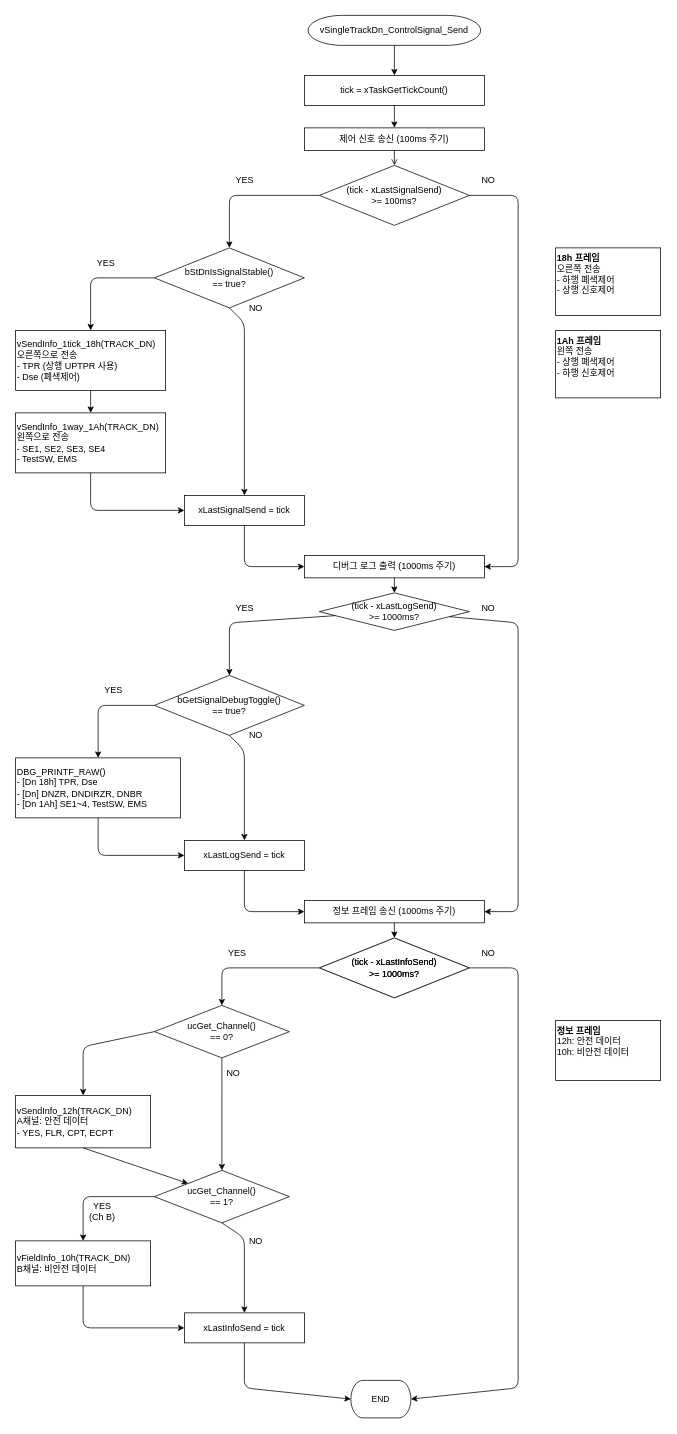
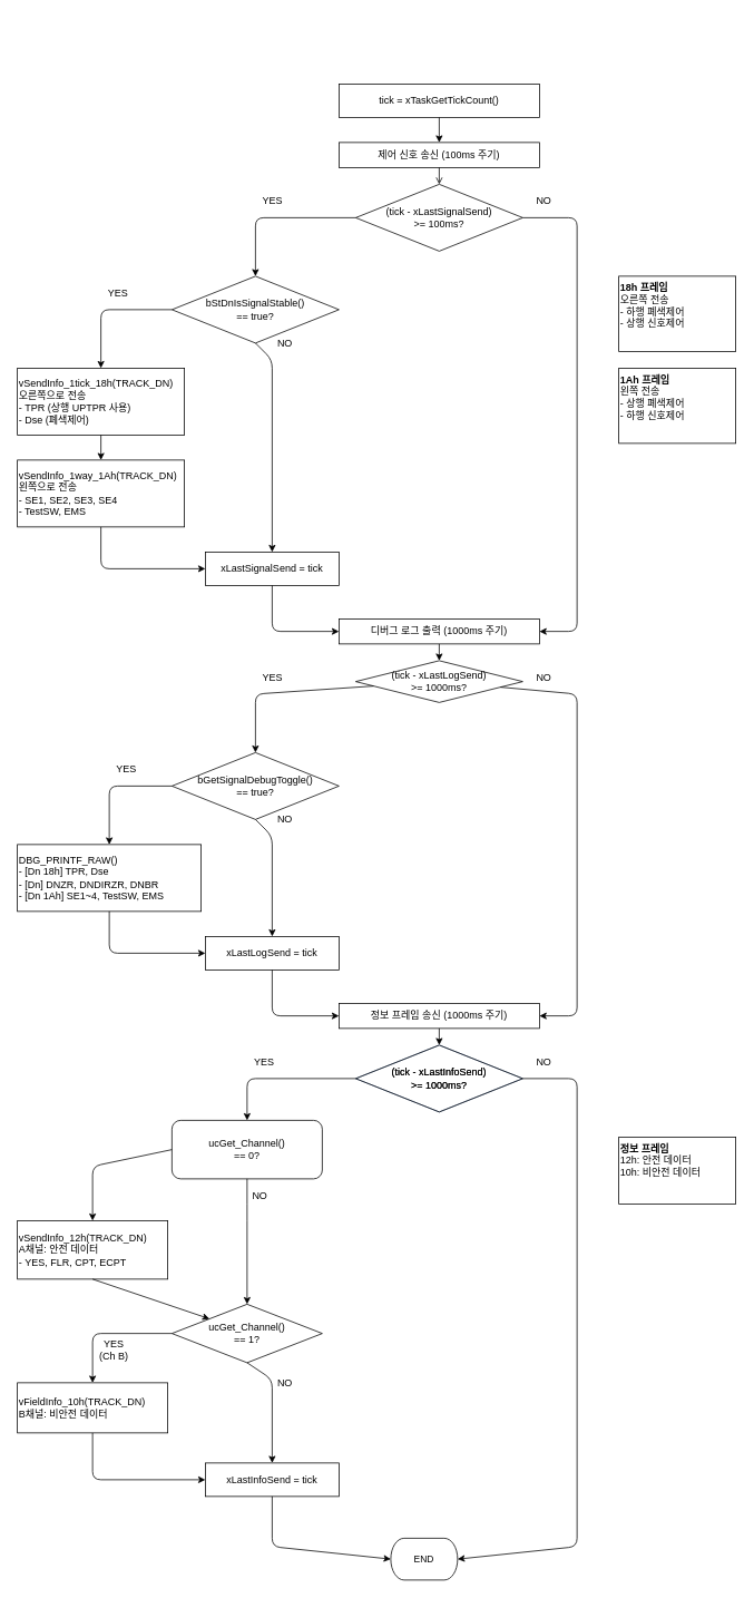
  <mxCell id="0" />
  <mxCell id="1" parent="0" />
  <mxCell id="2" value="tick = xTaskGetTickCount()" style="rounded=0;whiteSpace=wrap;html=1;fillColor=none;strokeColor=#000000;" vertex="1" parent="1"><mxGeometry x="405" y="100" width="240" height="40" as="geometry" /></mxCell>
  <mxCell id="3" value="제어 신호 송신 (100ms 주기)" style="rounded=0;whiteSpace=wrap;html=1;fillColor=none;strokeColor=#000000;" vertex="1" parent="1"><mxGeometry x="405" y="170" width="240" height="30" as="geometry" /></mxCell>
  <mxCell id="4" value="(tick - xLastSignalSend)&#10;&gt;= 100ms?" style="rhombus;whiteSpace=wrap;html=1;fillColor=none;strokeColor=#000000;" vertex="1" parent="1"><mxGeometry x="425" y="220" width="200" height="80" as="geometry" /></mxCell>
  <mxCell id="5" value="bStDnIsSignalStable()&#10;== true?" style="rhombus;whiteSpace=wrap;html=1;fillColor=none;strokeColor=#000000;" vertex="1" parent="1"><mxGeometry x="205" y="330" width="200" height="80" as="geometry" /></mxCell>
  <mxCell id="6" value="vSendInfo_1tick_18h(TRACK_DN)&#10;오른쪽으로 전송&#10;- TPR (상행 UPTPR 사용)&#10;- Dse (폐색제어)" style="rounded=0;whiteSpace=wrap;html=1;fillColor=none;strokeColor=#000000;align=left;" vertex="1" parent="1"><mxGeometry x="20" y="440" width="200" height="80" as="geometry" /></mxCell>
  <mxCell id="7" value="vSendInfo_1way_1Ah(TRACK_DN)&#10;왼쪽으로 전송&#10;- SE1, SE2, SE3, SE4&#10;- TestSW, EMS" style="rounded=0;whiteSpace=wrap;html=1;fillColor=none;strokeColor=#000000;align=left;" vertex="1" parent="1"><mxGeometry x="20" y="550" width="200" height="80" as="geometry" /></mxCell>
  <mxCell id="8" value="xLastSignalSend = tick" style="rounded=0;whiteSpace=wrap;html=1;fillColor=none;strokeColor=#000000;" vertex="1" parent="1"><mxGeometry x="245" y="660" width="160" height="40" as="geometry" /></mxCell>
  <mxCell id="9" value="디버그 로그 출력 (1000ms 주기)" style="rounded=0;whiteSpace=wrap;html=1;fillColor=none;strokeColor=#000000;" vertex="1" parent="1"><mxGeometry x="405" y="740" width="240" height="30" as="geometry" /></mxCell>
  <mxCell id="10" value="(tick - xLastLogSend)&#10;&gt;= 1000ms?" style="rhombus;whiteSpace=wrap;html=1;fillColor=none;strokeColor=#000000;" vertex="1" parent="1"><mxGeometry x="425" y="790" width="200" height="50" as="geometry" /></mxCell>
  <mxCell id="11" value="bGetSignalDebugToggle()&#10;== true?" style="rhombus;whiteSpace=wrap;html=1;fillColor=none;strokeColor=#000000;" vertex="1" parent="1"><mxGeometry x="205" y="900" width="200" height="80" as="geometry" /></mxCell>
  <mxCell id="12" value="DBG_PRINTF_RAW()&#10;- [Dn 18h] TPR, Dse&#10;- [Dn] DNZR, DNDIRZR, DNBR&#10;- [Dn 1Ah] SE1~4, TestSW, EMS" style="rounded=0;whiteSpace=wrap;html=1;fillColor=none;strokeColor=#000000;align=left;" vertex="1" parent="1"><mxGeometry x="20" y="1010" width="220" height="80" as="geometry" /></mxCell>
  <mxCell id="13" value="xLastLogSend = tick" style="rounded=0;whiteSpace=wrap;html=1;fillColor=none;strokeColor=#000000;" vertex="1" parent="1"><mxGeometry x="245" y="1120" width="160" height="40" as="geometry" /></mxCell>
  <mxCell id="14" value="정보 프레임 송신 (1000ms 주기)" style="rounded=0;whiteSpace=wrap;html=1;fillColor=none;strokeColor=#000000;" vertex="1" parent="1"><mxGeometry x="405" y="1200" width="240" height="30" as="geometry" /></mxCell>
  <mxCell id="15" value="(tick - xLastInfoSend)&#10;&gt;= 1000ms?" style="rhombus;whiteSpace=wrap;html=1;fillColor=none;strokeColor=#6c8ebf;" vertex="1" parent="1"><mxGeometry x="425" y="1250" width="200" height="80" as="geometry" /></mxCell>
- <mxCell id="16" value="ucGet_Channel()&#10;== 0?" style="rhombus;whiteSpace=wrap;html=1;fillColor=none;strokeColor=#000000;" vertex="1" parent="1"><mxGeometry x="205" y="1340" width="180" height="70" as="geometry" /></mxCell>
+ <mxCell id="16" value="ucGet_Channel()&#10;== 0?" style="whiteSpace=wrap;html=1;fillColor=none;strokeColor=#000000;rounded=1;" vertex="1" parent="1"><mxGeometry x="205" y="1340" width="180" height="70" as="geometry" /></mxCell>
  <mxCell id="17" value="vSendInfo_12h(TRACK_DN)&#10;A채널: 안전 데이터&#10;- YES, FLR, CPT, ECPT" style="rounded=0;whiteSpace=wrap;html=1;fillColor=none;strokeColor=#000000;align=left;" vertex="1" parent="1"><mxGeometry x="20" y="1460" width="180" height="70" as="geometry" /></mxCell>
  <mxCell id="18" value="ucGet_Channel()&#10;== 1?" style="rhombus;whiteSpace=wrap;html=1;fillColor=none;strokeColor=#000000;" vertex="1" parent="1"><mxGeometry x="205" y="1560" width="180" height="70" as="geometry" /></mxCell>
  <mxCell id="19" value="vFieldInfo_10h(TRACK_DN)&#10;B채널: 비안전 데이터" style="rounded=0;whiteSpace=wrap;html=1;fillColor=none;strokeColor=#000000;align=left;" vertex="1" parent="1"><mxGeometry x="20" y="1654" width="180" height="60" as="geometry" /></mxCell>
  <mxCell id="20" value="xLastInfoSend = tick" style="rounded=0;whiteSpace=wrap;html=1;fillColor=none;strokeColor=#000000;" vertex="1" parent="1"><mxGeometry x="245" y="1750" width="160" height="40" as="geometry" /></mxCell>
  <mxCell id="21" value="&lt;b&gt;18h 프레임&lt;/b&gt;&lt;br&gt;오른쪽 전송&lt;br&gt;- 하행 폐색제어&lt;br&gt;- 상행 신호제어" style="rounded=0;whiteSpace=wrap;html=1;fillColor=none;strokeColor=#000000;align=left;verticalAlign=top;" vertex="1" parent="1"><mxGeometry x="740" y="330" width="140" height="90" as="geometry" /></mxCell>
  <mxCell id="22" value="&lt;b&gt;1Ah 프레임&lt;/b&gt;&lt;br&gt;왼쪽 전송&lt;br&gt;- 상행 폐색제어&lt;br&gt;- 하행 신호제어" style="rounded=0;whiteSpace=wrap;html=1;fillColor=none;strokeColor=#000000;align=left;verticalAlign=top;" vertex="1" parent="1"><mxGeometry x="740" y="440" width="140" height="90" as="geometry" /></mxCell>
  <mxCell id="23" value="&lt;b&gt;정보 프레임&lt;/b&gt;&lt;br&gt;12h: 안전 데이터&lt;br&gt;10h: 비안전 데이터" style="rounded=0;whiteSpace=wrap;html=1;fillColor=none;strokeColor=#000000;align=left;verticalAlign=top;" vertex="1" parent="1"><mxGeometry x="740" y="1360" width="140" height="80" as="geometry" /></mxCell>
- <mxCell id="24" style="exitX=0.5;exitY=1;exitDx=0;exitDy=0;exitPerimeter=0;" edge="1" parent="1" source="64" target="2"><mxGeometry relative="1" as="geometry"><mxPoint x="525" y="70" as="sourcePoint" /></mxGeometry></mxCell>
  <mxCell id="25" edge="1" parent="1" source="2" target="3"><mxGeometry relative="1" as="geometry" /></mxCell>
  <mxCell id="26" edge="1" parent="1" source="3" target="4" style="endArrow=open;"><mxGeometry relative="1" as="geometry" /></mxCell>
  <mxCell id="27" edge="1" parent="1" source="4" target="5"><mxGeometry relative="1" as="geometry"><Array as="points"><mxPoint x="305" y="260" /></Array></mxGeometry></mxCell>
  <mxCell id="28" edge="1" parent="1" source="4" target="9"><mxGeometry relative="1" as="geometry"><Array as="points"><mxPoint x="690" y="260" /><mxPoint x="690" y="755" /></Array></mxGeometry></mxCell>
  <mxCell id="29" edge="1" parent="1" source="5" target="6"><mxGeometry relative="1" as="geometry"><Array as="points"><mxPoint x="120" y="370" /></Array></mxGeometry></mxCell>
  <mxCell id="30" style="exitX=0.5;exitY=1;exitDx=0;exitDy=0;" edge="1" parent="1" source="5" target="8"><mxGeometry relative="1" as="geometry"><Array as="points"><mxPoint x="325" y="430" /></Array></mxGeometry></mxCell>
  <mxCell id="31" edge="1" parent="1" source="6" target="7"><mxGeometry relative="1" as="geometry" /></mxCell>
  <mxCell id="32" edge="1" parent="1" source="7" target="8"><mxGeometry relative="1" as="geometry"><Array as="points"><mxPoint x="120" y="680" /><mxPoint x="245" y="680" /></Array></mxGeometry></mxCell>
  <mxCell id="33" edge="1" parent="1" source="8" target="9"><mxGeometry relative="1" as="geometry"><Array as="points"><mxPoint x="325" y="755" /></Array></mxGeometry></mxCell>
  <mxCell id="34" edge="1" parent="1" source="9" target="10"><mxGeometry relative="1" as="geometry" /></mxCell>
  <mxCell id="35" edge="1" parent="1" source="10" target="11"><mxGeometry relative="1" as="geometry"><Array as="points"><mxPoint x="305" y="830" /></Array></mxGeometry></mxCell>
  <mxCell id="36" edge="1" parent="1" source="10" target="14"><mxGeometry relative="1" as="geometry"><Array as="points"><mxPoint x="690" y="830" /><mxPoint x="690" y="1215" /></Array></mxGeometry></mxCell>
  <mxCell id="37" edge="1" parent="1" source="11" target="12"><mxGeometry relative="1" as="geometry"><Array as="points"><mxPoint x="130" y="940" /></Array></mxGeometry></mxCell>
  <mxCell id="38" style="exitX=0.5;exitY=1;exitDx=0;exitDy=0;" edge="1" parent="1" source="11" target="13"><mxGeometry relative="1" as="geometry"><Array as="points"><mxPoint x="325" y="1000" /></Array></mxGeometry></mxCell>
  <mxCell id="39" edge="1" parent="1" source="12" target="13"><mxGeometry relative="1" as="geometry"><Array as="points"><mxPoint x="130" y="1140" /><mxPoint x="245" y="1140" /></Array></mxGeometry></mxCell>
  <mxCell id="40" edge="1" parent="1" source="13" target="14"><mxGeometry relative="1" as="geometry"><Array as="points"><mxPoint x="325" y="1215" /></Array></mxGeometry></mxCell>
  <mxCell id="41" edge="1" parent="1" source="14" target="15"><mxGeometry relative="1" as="geometry" /></mxCell>
  <mxCell id="42" edge="1" parent="1" source="15" target="16"><mxGeometry relative="1" as="geometry"><Array as="points"><mxPoint x="295" y="1290" /></Array></mxGeometry></mxCell>
  <mxCell id="43" style="entryX=1;entryY=0.5;entryDx=0;entryDy=0;entryPerimeter=0;" edge="1" parent="1" source="15" target="63"><mxGeometry relative="1" as="geometry"><Array as="points"><mxPoint x="690" y="1290" /><mxPoint x="690" y="1850" /></Array><mxPoint x="585" y="1850" as="targetPoint" /></mxGeometry></mxCell>
  <mxCell id="44" style="exitX=0;exitY=0.5;exitDx=0;exitDy=0;" edge="1" parent="1" source="16" target="17"><mxGeometry relative="1" as="geometry"><Array as="points"><mxPoint x="110" y="1395" /></Array></mxGeometry></mxCell>
  <mxCell id="45" edge="1" parent="1" source="16" target="18"><mxGeometry relative="1" as="geometry"><Array as="points"><mxPoint x="295" y="1450" /></Array></mxGeometry></mxCell>
  <mxCell id="46" edge="1" parent="1" source="18" target="19"><mxGeometry relative="1" as="geometry"><Array as="points"><mxPoint x="110" y="1595" /></Array></mxGeometry></mxCell>
  <mxCell id="47" style="exitX=0.5;exitY=1;exitDx=0;exitDy=0;" edge="1" parent="1" source="18" target="20"><mxGeometry relative="1" as="geometry"><Array as="points"><mxPoint x="325" y="1650" /></Array></mxGeometry></mxCell>
  <mxCell id="48" edge="1" parent="1" source="19" target="20"><mxGeometry relative="1" as="geometry"><Array as="points"><mxPoint x="110" y="1770" /><mxPoint x="245" y="1770" /></Array></mxGeometry></mxCell>
  <mxCell id="49" style="entryX=0;entryY=0.5;entryDx=0;entryDy=0;entryPerimeter=0;" edge="1" parent="1" source="20" target="63"><mxGeometry relative="1" as="geometry"><Array as="points"><mxPoint x="325" y="1850" /></Array><mxPoint x="465" y="1850" as="targetPoint" /></mxGeometry></mxCell>
  <mxCell id="50" value="YES" style="text;html=1;align=center;verticalAlign=middle;resizable=0;points=[];autosize=1;" vertex="1" parent="1"><mxGeometry x="305" y="230" width="40" height="20" as="geometry" /></mxCell>
  <mxCell id="51" value="NO" style="text;html=1;align=center;verticalAlign=middle;resizable=0;points=[];autosize=1;" vertex="1" parent="1"><mxGeometry x="635" y="230" width="30" height="20" as="geometry" /></mxCell>
  <mxCell id="52" value="YES" style="text;html=1;align=center;verticalAlign=middle;resizable=0;points=[];autosize=1;" vertex="1" parent="1"><mxGeometry x="120" y="340" width="40" height="20" as="geometry" /></mxCell>
  <mxCell id="53" value="NO" style="text;html=1;align=center;verticalAlign=middle;resizable=0;points=[];autosize=1;" vertex="1" parent="1"><mxGeometry x="325" y="400" width="30" height="20" as="geometry" /></mxCell>
  <mxCell id="54" value="YES" style="text;html=1;align=center;verticalAlign=middle;resizable=0;points=[];autosize=1;" vertex="1" parent="1"><mxGeometry x="305" y="800" width="40" height="20" as="geometry" /></mxCell>
  <mxCell id="55" value="NO" style="text;html=1;align=center;verticalAlign=middle;resizable=0;points=[];autosize=1;" vertex="1" parent="1"><mxGeometry x="635" y="800" width="30" height="20" as="geometry" /></mxCell>
  <mxCell id="56" value="YES" style="text;html=1;align=center;verticalAlign=middle;resizable=0;points=[];autosize=1;" vertex="1" parent="1"><mxGeometry x="130" y="910" width="40" height="20" as="geometry" /></mxCell>
  <mxCell id="57" value="NO" style="text;html=1;align=center;verticalAlign=middle;resizable=0;points=[];autosize=1;" vertex="1" parent="1"><mxGeometry x="325" y="970" width="30" height="20" as="geometry" /></mxCell>
  <mxCell id="58" value="YES" style="text;html=1;align=center;verticalAlign=middle;resizable=0;points=[];autosize=1;" vertex="1" parent="1"><mxGeometry x="295" y="1260" width="40" height="20" as="geometry" /></mxCell>
  <mxCell id="59" value="NO" style="text;html=1;align=center;verticalAlign=middle;resizable=0;points=[];autosize=1;" vertex="1" parent="1"><mxGeometry x="635" y="1260" width="30" height="20" as="geometry" /></mxCell>
  <mxCell id="60" value="NO" style="text;html=1;align=center;verticalAlign=middle;resizable=0;points=[];autosize=1;" vertex="1" parent="1"><mxGeometry x="295" y="1420" width="30" height="20" as="geometry" /></mxCell>
  <mxCell id="61" value="YES&#10;(Ch B)" style="text;html=1;align=center;verticalAlign=middle;resizable=0;points=[];autosize=1;" vertex="1" parent="1"><mxGeometry x="110" y="1600" width="50" height="30" as="geometry" /></mxCell>
  <mxCell id="62" value="NO" style="text;html=1;align=center;verticalAlign=middle;resizable=0;points=[];autosize=1;" vertex="1" parent="1"><mxGeometry x="325" y="1644" width="30" height="20" as="geometry" /></mxCell>
  <mxCell id="63" value="&lt;div style=&quot;font-size: 1px&quot;&gt;&lt;font style=&quot;font-size:11.29px;font-family:Arial;color:#000000;direction:ltr;letter-spacing:0px;line-height:120%;opacity:1&quot;&gt;END&lt;br&gt;&lt;/font&gt;&lt;/div&gt;" style="verticalAlign=middle;align=center;overflow=width;vsdxID=77;fillColor=#FFFFFF;gradientColor=none;shape=stencil(tVLLDsIgEPwajiQIMfFe638Qu22JCM2Ctv69kK0Rm9qDibeZndkXC1NV6PUATIoQ0V9gNE3smToyKY3rAU1MiKmaqar1CB36m2uIDzo7M7r6e64wUZ4UOUWKB9GdIH4irzWu8B42vRrPScNFXZzN+5mvl3qJXE8mcPRRR+Pdh2Y1dsBTE95a3c0TkBRGgKEIb6wg1/r+ssCXd/vLCgm8z9caa+n6pb48dwrRV1H1Ew==);strokeColor=#000000;spacingTop=-1;spacingBottom=-1;spacingLeft=-1;spacingRight=-1;points=[[0.5,1,0],[0.5,0,0],[0,0.5,0],[1,0.5,0]];labelBackgroundColor=none;rounded=0;html=1;whiteSpace=wrap;strokeWidth=1;fontStyle=0" vertex="1" parent="1"><mxGeometry x="467" y="1840" width="80" height="50" as="geometry" /></mxCell>
- <mxCell id="64" value="&lt;div style=&quot;&quot;&gt;&lt;font style=&quot;direction: ltr; line-height: 120%; opacity: 1;&quot;&gt;vSingleTrackDn_ControlSignal_Send&lt;br&gt;&lt;/font&gt;&lt;/div&gt;" style="verticalAlign=middle;align=center;overflow=width;vsdxID=2;fillColor=#FFFFFF;gradientColor=none;shape=stencil(tVLLDsIgEPwajiQIMfFe638Qu22JCM2Ctv69kK0Rm9qDibeZndkXC1NV6PUATIoQ0V9gNE3smToyKY3rAU1MiKmaqar1CB36m2uIDzo7M7r6e64wUZ4UOUWKB9GdIH4irzWu8B42vRrPScNFXZzN+5mvl3qJXE8mcPRRR+Pdh2Y1dsBTE95a3c0TkBRGgKEIb6wg1/r+ssCXd/vLCgm8z9caa+n6pb48dwrRV1H1Ew==);strokeColor=#000000;spacingTop=-1;spacingBottom=-1;spacingLeft=-1;spacingRight=-1;points=[[0.5,1,0],[0.5,0,0],[0,0.5,0],[1,0.5,0]];labelBackgroundColor=none;rounded=0;html=1;whiteSpace=wrap;strokeWidth=1;fontStyle=0" vertex="1" parent="1"><mxGeometry x="410" y="20" width="230" height="40" as="geometry" /></mxCell>
  <mxCell id="65" value="(tick - xLastInfoSend)&#10;&gt;= 1000ms?" style="rhombus;whiteSpace=wrap;html=1;fillColor=none;strokeColor=#000000;" vertex="1" parent="1"><mxGeometry x="425" y="1250" width="200" height="80" as="geometry" /></mxCell>
  <mxCell id="66" value="" style="endArrow=classic;html=1;rounded=0;strokeColor=#000000;strokeWidth=1;entryX=0;entryY=0;entryDx=0;entryDy=0;" edge="1" parent="1" target="18"><mxGeometry width="50" height="50" relative="1" as="geometry"><mxPoint x="110" y="1530" as="sourcePoint" /><mxPoint x="540" y="1470" as="targetPoint" /></mxGeometry></mxCell>
